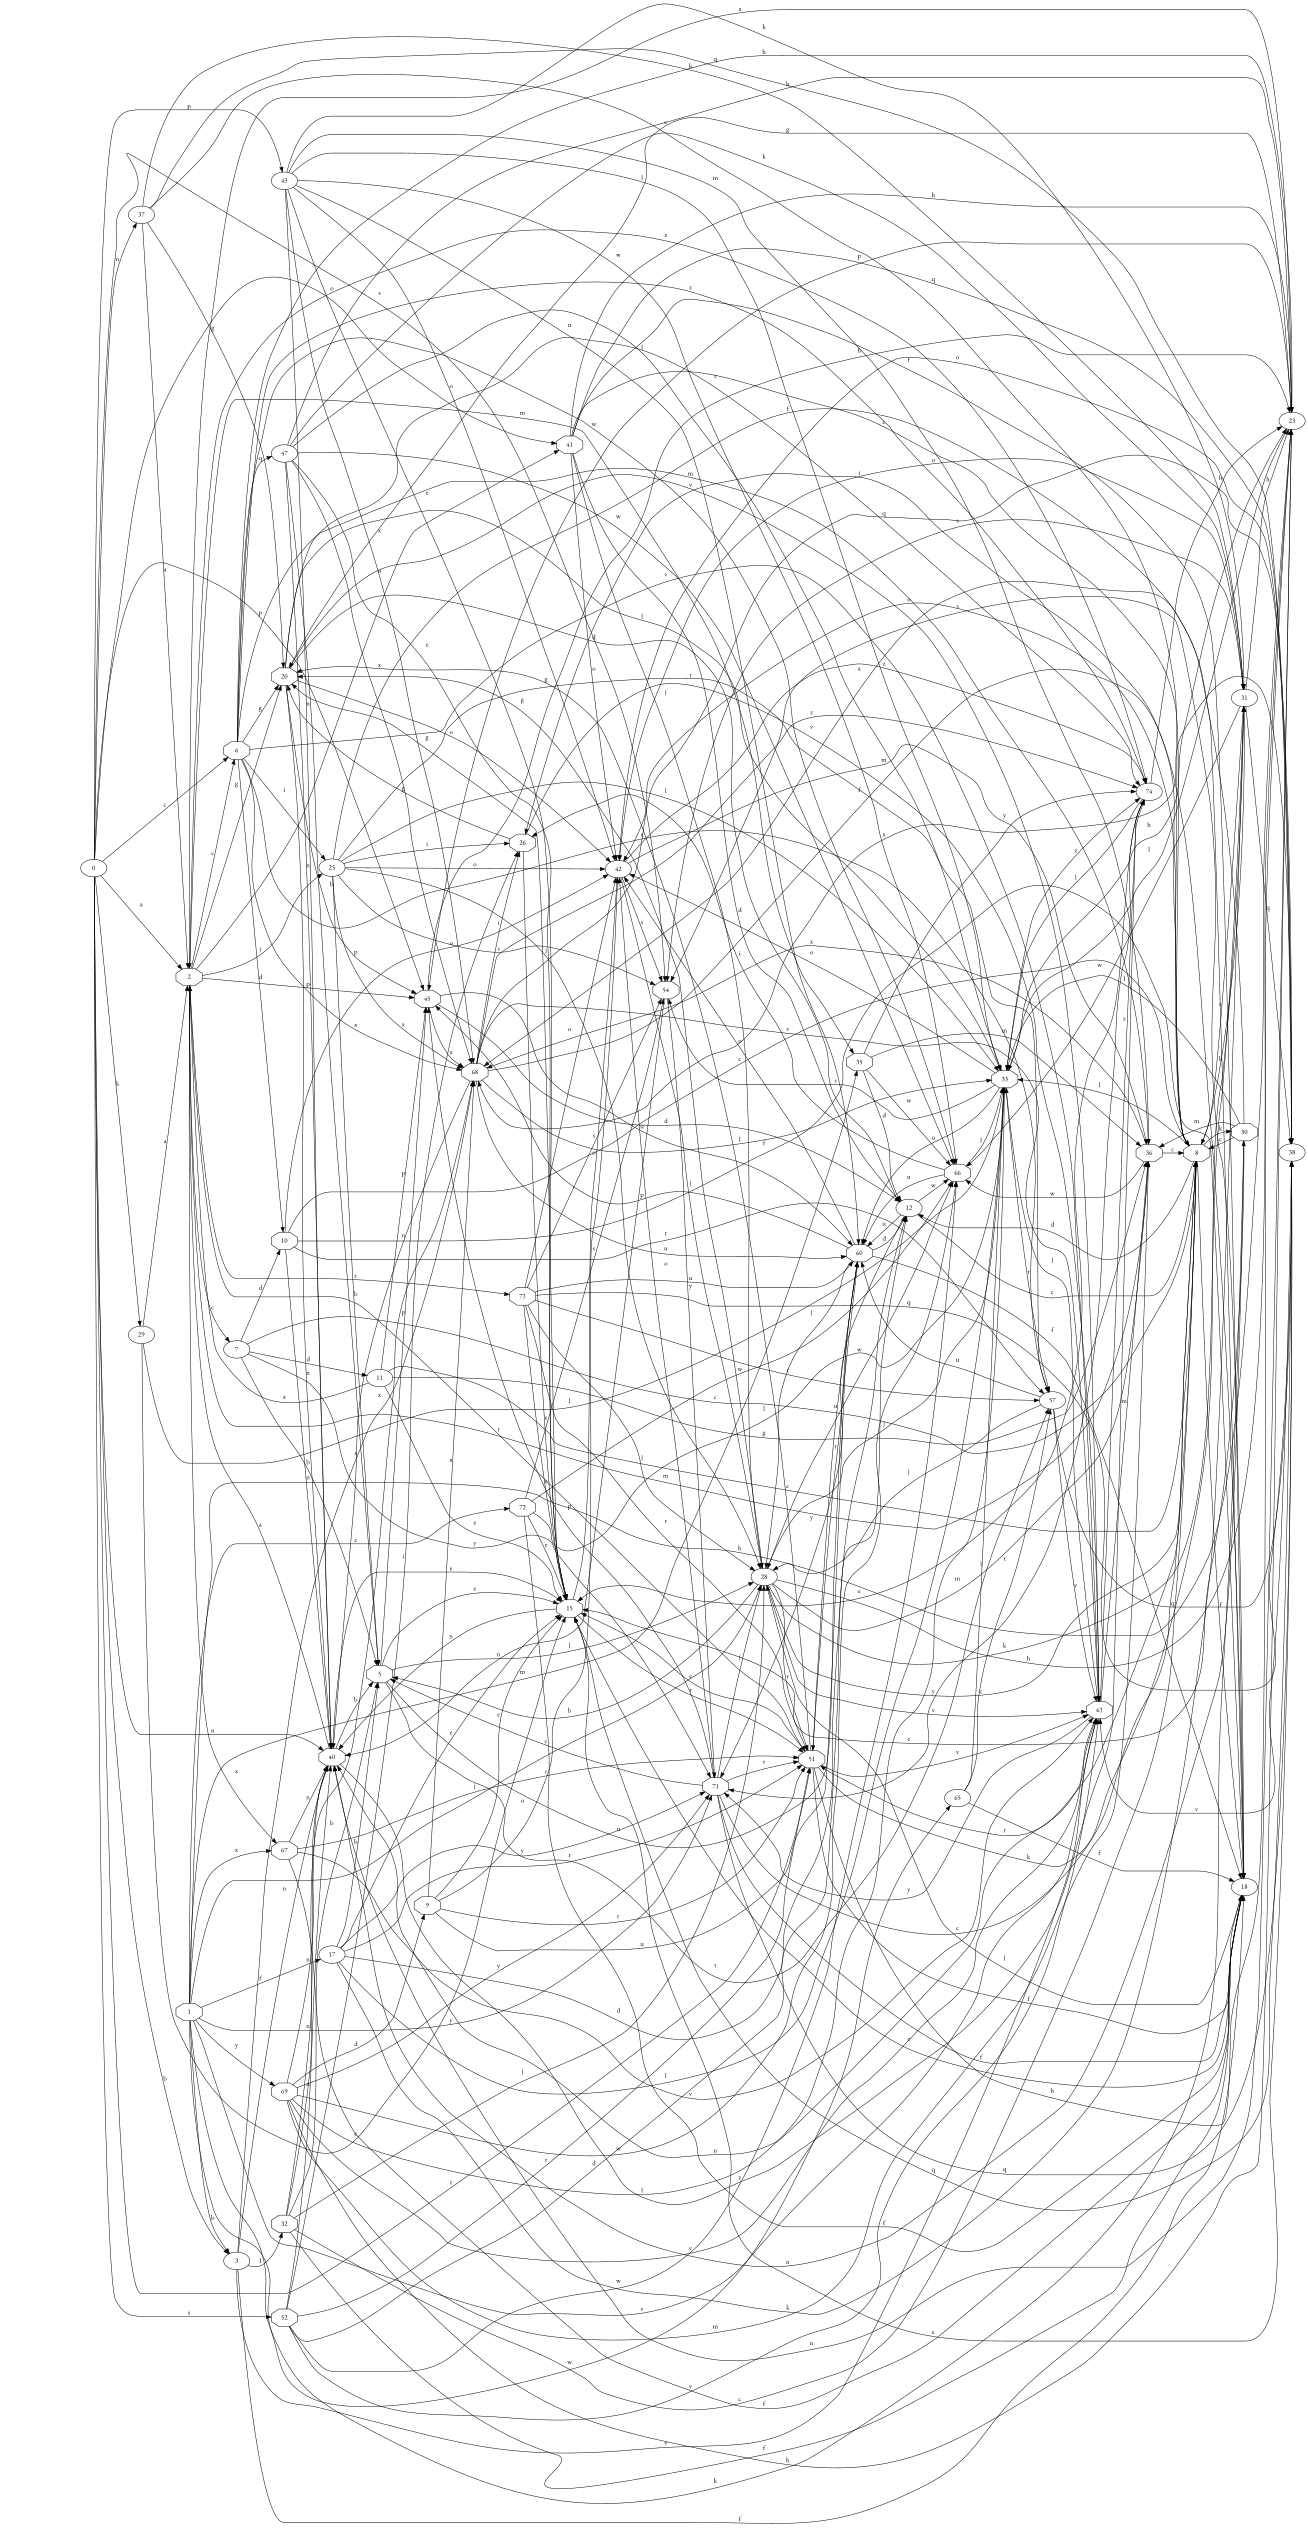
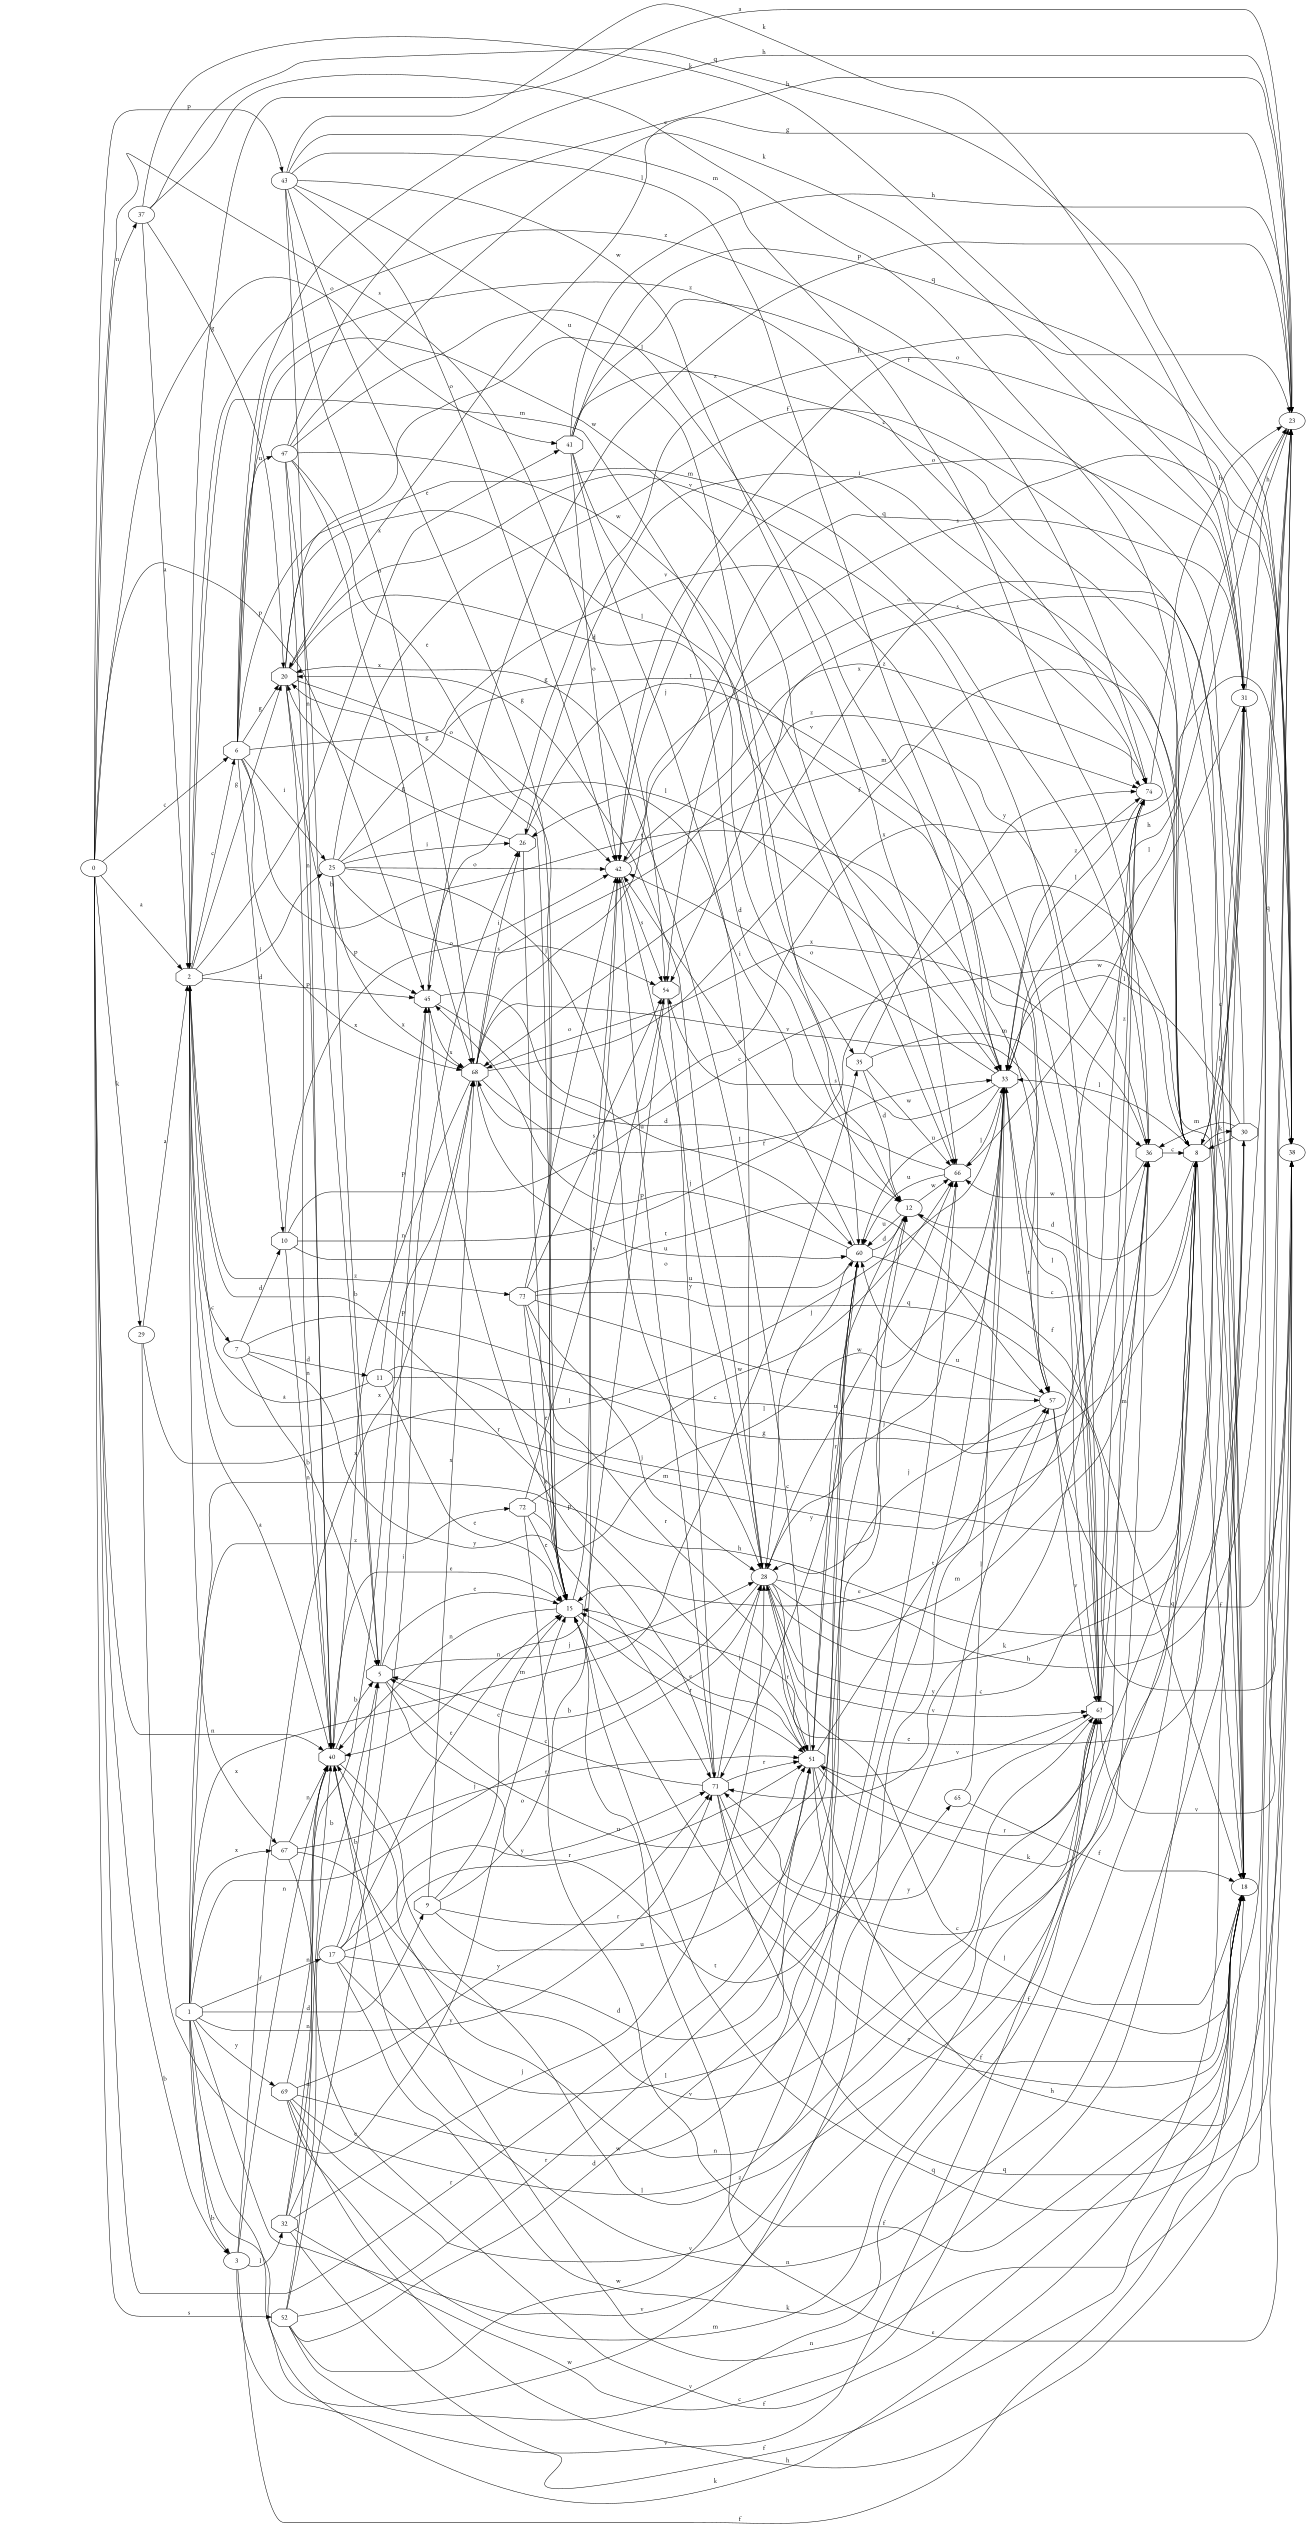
  strict digraph {
    fontname="EB Garamond"
    rankdir=LR
    node [fontname="EB Garamond" shape=octagon]
    edge [fontname="EB Garamond"]
    0 [shape=ellipse]
    2
    3 [shape=ellipse]
    6
    29 [shape=ellipse]
    37 [shape=ellipse]
    40
    41
    43 [shape=ellipse]
    45
    51
    52
    54
    35
    67
    7 [shape=ellipse]
    20
    25 [shape=ellipse]
    36
    73
    74 [shape=ellipse]
    63
    18 [shape=ellipse]
    32
    68
    23 [shape=ellipse]
    57 [shape=ellipse]
    10
    47 [shape=ellipse]
    66
    15
    33
    8
    31 [shape=ellipse]
    n35 [label=38 shape=ellipse]
    5
    28 [shape=ellipse]
    12 [shape=ellipse]
    42 [shape=ellipse]
    60
    26
    71
    1
    9
    17 [shape=ellipse]
    30
    65 [shape=ellipse]
    69
    72
    11 [shape=ellipse]
    0 -> 2 [label=a]
    0 -> 3 [label=b]
    0 -> 6 [label=c]
    0 -> 29 [label=k]
    0 -> 37 [label=n]
    0 -> 40 [label=n]
    0 -> 41 [label=o]
    0 -> 43 [label=p]
    0 -> 45 [label=p]
    0 -> 51 [label=r]
    0 -> 52 [label=s]
    0 -> 54 [label=s]
    2 -> 6 [label=c]
    2 -> 41 [label=o]
    2 -> 45 [label=p]
    2 -> 51 [label=r]
    2 -> 35 [label=m]
    2 -> 67 [label=x]
    2 -> 7 [label=c]
    2 -> 20 [label=g]
    2 -> 25 [label=i]
    2 -> 36 [label=m]
    2 -> 73 [label=z]
    2 -> 74 [label=z]
    3 -> 40 [label=n]
    3 -> 63 [label=v]
    3 -> 18 [label=f]
    3 -> 32 [label=l]
    3 -> 68 [label=x]
    6 -> 20 [label=g]
    6 -> 25 [label=i]
    6 -> 36 [label=m]
    6 -> 74 [label=z]
    6 -> 63 [label=v]
    6 -> 68 [label=x]
    6 -> 23 [label=h]
    6 -> 57 [label=t]
    6 -> 10 [label=d]
-   6 -> 47 [label=q]
+   6 -> 47 [label=u]
    6 -> 66 [label=w]
    29 -> 2 [label=a]
    29 -> 15 [label=e]
    29 -> 33 [label=l]
    37 -> 2 [label=a]
    37 -> 20 [label=g]
    37 -> 8 [label=c]
    37 -> 31 [label=k]
    37 -> n35 [label=q]
    40 -> 2 [label=a]
    40 -> 74 [label=z]
    40 -> 15 [label=e]
    40 -> 5 [label=b]
    41 -> 18 [label=f]
    41 -> 23 [label=h]
    41 -> 8 [label=c]
    41 -> n35 [label=q]
    41 -> 28 [label=j]
    41 -> 12 [label=d]
    41 -> 42 [label=o]
    43 -> 40 [label=n]
    43 -> 36 [label=m]
    43 -> 68 [label=x]
    43 -> 66 [label=w]
    43 -> 15 [label=e]
    43 -> 33 [label=l]
    43 -> 31 [label=k]
    43 -> 42 [label=o]
    43 -> 60 [label=u]
    45 -> 68 [label=x]
    45 -> 23 [label=h]
    45 -> 12 [label=d]
    45 -> 60 [label=u]
    51 -> 20 [label=g]
    51 -> 63 [label=v]
    51 -> 18 [label=f]
    51 -> 23 [label=h]
-   65 -> 57 [label=t]
+   51 -> 57 [label=t]
    51 -> 15 [label=e]
    51 -> 31 [label=k]
    51 -> 60 [label=u]
    52 -> 40 [label=n]
    52 -> 51 [label=r]
    52 -> 63 [label=v]
    52 -> 66 [label=w]
    52 -> 12 [label=d]
    52 -> 26 [label=i]
    54 -> 40 [label=n]
    54 -> 71 [label=y]
    35 -> 36 [label=m]
    35 -> 74 [label=y]
    35 -> 66 [label=w]
    35 -> 12 [label=d]
    67 -> 40 [label=n]
    67 -> 51 [label=r]
    67 -> 63 [label=v]
    67 -> 18 [label=f]
    7 -> 10 [label=d]
    7 -> 8 [label=c]
    7 -> 5 [label=b]
    7 -> 71 [label=y]
    7 -> 11 [label=d]
    20 -> 40 [label=n]
    20 -> 45 [label=p]
    20 -> 74 [label=z]
    20 -> 63 [label=v]
    20 -> 33 [label=l]
    20 -> 12 [label=d]
    20 -> 42 [label=o]
    25 -> 54 [label=s]
    25 -> 18 [label=f]
    25 -> 68 [label=x]
    25 -> 57 [label=t]
    25 -> 33 [label=l]
    25 -> 5 [label=b]
    25 -> 28 [label=j]
    25 -> 42 [label=o]
    25 -> 26 [label=i]
    36 -> 68 [label=x]
    36 -> 66 [label=w]
    36 -> 8 [label=c]
    73 -> 51 [label=r]
    73 -> 54 [label=s]
    73 -> 57 [label=t]
    73 -> 15 [label=e]
    73 -> n35 [label=q]
    73 -> 28 [label=j]
    73 -> 42 [label=o]
    73 -> 60 [label=u]
    74 -> 23 [label=h]
    74 -> 15 [label=e]
    74 -> 33 [label=l]
    74 -> 71 [label=y]
    63 -> 40 [label=n]
    63 -> 36 [label=m]
    63 -> 74 [label=z]
    63 -> 33 [label=l]
    63 -> 71 [label=y]
    18 -> 54 [label=s]
    18 -> 15 [label=e]
    18 -> 28 [label=j]
    32 -> 40 [label=n]
    32 -> 18 [label=f]
    32 -> 68 [label=x]
    32 -> 8 [label=c]
    32 -> 5 [label=b]
    32 -> 28 [label=j]
    68 -> 40 [label=n]
    68 -> 74 [label=z]
    68 -> 63 [label=v]
    68 -> 18 [label=f]
    68 -> 33 [label=l]
    68 -> n35 [label=q]
    68 -> 60 [label=u]
    68 -> 26 [label=i]
    23 -> 2 [label=a]
    23 -> 40 [label=n]
    23 -> 45 [label=p]
    23 -> 20 [label=g]
    23 -> 33 [label=l]
    57 -> 63 [label=v]
    57 -> n35 [label=q]
    57 -> 28 [label=j]
    57 -> 60 [label=u]
    10 -> 40 [label=n]
    10 -> 18 [label=f]
    10 -> 57 [label=t]
    10 -> 8 [label=c]
    10 -> 42 [label=o]
    47 -> 40 [label=n]
    47 -> 68 [label=x]
    47 -> 23 [label=h]
    47 -> 66 [label=w]
    47 -> 15 [label=e]
    47 -> 33 [label=l]
    47 -> 31 [label=k]
    47 -> 5 [label=b]
    66 -> 33 [label=l]
    66 -> 60 [label=u]
    66 -> 26 [label=i]
    15 -> 40 [label=n]
    15 -> 51 [label=r]
    15 -> 20 [label=g]
    15 -> n35 [label=q]
    15 -> 42 [label=o]
    33 -> 54 [label=s]
    33 -> 74 [label=z]
    33 -> 23 [label=h]
    33 -> 57 [label=t]
    33 -> 28 [label=j]
    33 -> 42 [label=o]
    33 -> 60 [label=u]
    8 -> 51 [label=r]
    8 -> 18 [label=f]
    8 -> 33 [label=l]
    8 -> 31 [label=k]
    8 -> 12 [label=d]
    8 -> 42 [label=o]
    8 -> 26 [label=i]
    8 -> 30 [label=k]
    31 -> 54 [label=s]
    31 -> 23 [label=h]
    31 -> 66 [label=w]
    31 -> 8 [label=c]
    31 -> n35 [label=q]
    31 -> 42 [label=o]
    n35 -> 63 [label=v]
    n35 -> 68 [label=x]
    n35 -> 15 [label=e]
    n35 -> 42 [label=o]
    5 -> 45 [label=p]
    5 -> 57 [label=t]
    5 -> 15 [label=e]
    5 -> 28 [label=j]
    5 -> 60 [label=u]
    28 -> 51 [label=r]
    28 -> 20 [label=g]
    28 -> 36 [label=m]
    28 -> 63 [label=v]
    28 -> 23 [label=h]
    28 -> 66 [label=w]
    28 -> 8 [label=c]
    28 -> 31 [label=k]
    28 -> 5 [label=b]
    12 -> 66 [label=w]
    12 -> 8 [label=c]
    12 -> 60 [label=u]
    12 -> 71 [label=y]
    42 -> 54 [label=s]
    42 -> 36 [label=m]
    42 -> 74 [label=z]
    42 -> 28 [label=j]
    60 -> 45 [label=p]
    60 -> 51 [label=r]
    60 -> 18 [label=f]
    60 -> 28 [label=j]
    60 -> 12 [label=d]
    60 -> 42 [label=o]
    26 -> 20 [label=g]
    26 -> 63 [label=v]
    26 -> 15 [label=e]
    71 -> 45 [label=p]
    71 -> 51 [label=r]
    71 -> 18 [label=f]
    71 -> 8 [label=c]
    71 -> n35 [label=q]
    71 -> 5 [label=c]
    71 -> 28 [label=j]
    71 -> 42 [label=o]
    1 -> 3 [label=b]
    1 -> 35 [label=m]
    1 -> 67 [label=x]
    1 -> 63 [label=v]
    1 -> 23 [label=h]
    1 -> 28 [label=j]
    1 -> 71 [label=y]
-   69 -> 9 [label=d]
+   1 -> 9 [label=d]
    1 -> 17 [label=f]
    1 -> 30 [label=k]
    1 -> 65 [label=w]
    1 -> 69 [label=y]
    1 -> 72 [label=z]
    9 -> 51 [label=r]
    9 -> 68 [label=x]
    9 -> 15 [label=e]
    9 -> 42 [label=o]
    9 -> 60 [label=u]
    17 -> 51 [label=r]
    17 -> 15 [label=e]
    17 -> 33 [label=l]
    17 -> 31 [label=k]
    17 -> 5 [label=b]
    17 -> 12 [label=d]
    17 -> 71 [label=y]
    30 -> 40 [label=n]
    30 -> 36 [label=m]
    30 -> 68 [label=x]
    30 -> 15 [label=e]
    30 -> 33 [label=l]
    30 -> 8 [label=c]
    65 -> 18 [label=f]
    65 -> 33 [label=l]
    69 -> 40 [label=n]
    69 -> 36 [label=m]
    69 -> 63 [label=v]
    69 -> 23 [label=h]
    69 -> 66 [label=w]
    69 -> 33 [label=l]
    69 -> 71 [label=y]
    72 -> 54 [label=s]
    72 -> 18 [label=f]
    72 -> 66 [label=w]
    72 -> 15 [label=e]
    72 -> 33 [label=l]
    11 -> 2 [label=a]
    11 -> 45 [label=p]
    11 -> 36 [label=g]
    11 -> 15 [label=e]
    11 -> 8 [label=c]
  }
